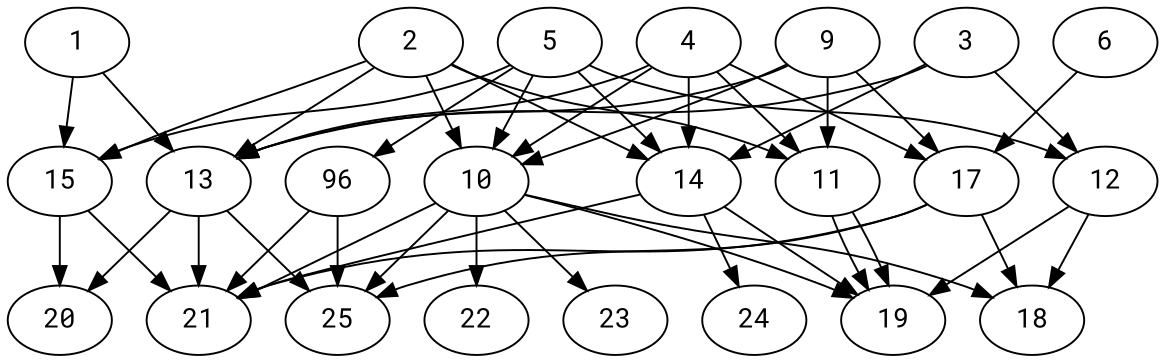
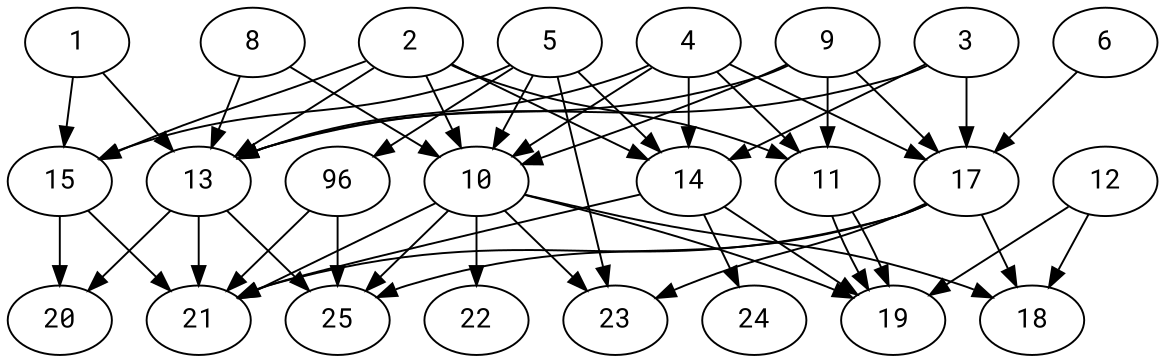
  digraph {
    fontname="Roboto Mono"
    node [alpha=0.03 fontname="Roboto Mono"]
    edge [fontname="Roboto Mono"]
    1 [alpha=0.10 expect_size=15407104]
    13 [alpha=0.18 expect_size=47665152]
    15 [alpha=0.02 expect_size=50298880]
    21 [alpha=0.18 expect_size=39200768]
    25 [alpha=0.04 expect_size=12017664]
    20 [expect_size=48240640]
    2 [alpha=0.17 expect_size=27059200]
    10 [alpha=0.16 expect_size=34691072]
    11 [alpha=0.05 expect_size=32494592]
    14 [alpha=0.17 expect_size=13204480]
    18 [alpha=0.01 expect_size=47989760]
    19 [alpha=0.13 expect_size=29465600]
    22 [expect_size=51120128]
    23 [alpha=0.04 expect_size=22073344]
    24 [alpha=0.07 expect_size=18205696]
    3 [alpha=0.05 expect_size=45777920]
    17 [alpha=0.02 expect_size=7573504]
    4 [alpha=0.16 expect_size=9603072]
    5 [alpha=0.06 expect_size=37093376]
    12 [alpha=0.08 expect_size=8445952]
    n21 [expect_size=16539648 label=96]
    6 [alpha=0.16 expect_size=26556416]
+   8 [alpha=0.12 expect_size=8770560]
    9 [alpha=0.08 expect_size=42430464]
    1 -> 13
    1 -> 15
    13 -> 21
    13 -> 25
    13 -> 20
    15 -> 21
    15 -> 20
    2 -> 13
    2 -> 15
    2 -> 10
    2 -> 11
    2 -> 14
    10 -> 21
    10 -> 25
    10 -> 18
    10 -> 19
    10 -> 22
    10 -> 23
    11 -> 19
    11 -> 19
    14 -> 21
    14 -> 19
    14 -> 24
    3 -> 13
    3 -> 14
-   3 -> 12
+   3 -> 17
    17 -> 21
    17 -> 25
    17 -> 18
+   17 -> 23
    4 -> 13
    4 -> 10
    4 -> 11
    4 -> 14
    4 -> 17
    5 -> 15
    5 -> 10
    5 -> 14
-   5 -> 12
+   5 -> 23
    5 -> n21
    12 -> 18
    12 -> 19
    n21 -> 21
    n21 -> 25
    6 -> 17
+   8 -> 13
+   8 -> 10
    9 -> 13
    9 -> 10
    9 -> 11
    9 -> 17
  }
